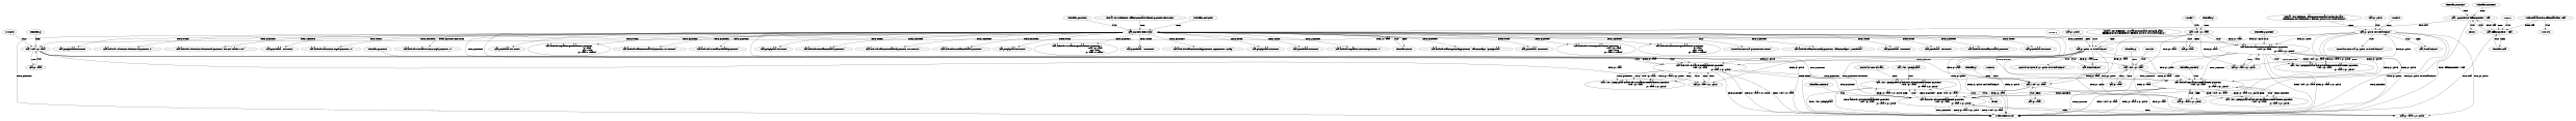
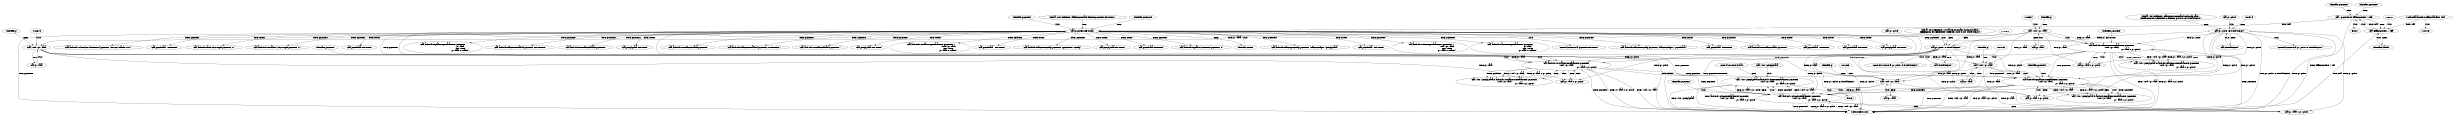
  digraph {
    n1 [label="(Call,*(int *)pReplyData = android::Volume_setParameter(pContext,\n (void *)p->data,\n                                                                 p->data + p->psize))"]
    n2 [label="(Call,android::Volume_setParameter(pContext,\n (void *)p->data,\n                                                                 p->data + p->psize))"]
    n3 [label="(MethodReturn,int)"]
    n4 [label="(Block,)"]
    n5 [label="(Call,p->data + p->psize)"]
    n6 [label="(Call,android::BassBoost_setParameter(pContext,\n (void *)p->data,\n                                                                    p->data + p->psize))"]
    n7 [label="(Call,android::Equalizer_setParameter(pContext,\n (void *)p->data,\n                                                                     p->data + p->psize))"]
    n8 [label="(Call,android::Virtualizer_setParameter(pContext,\n (void *)p->data,\n                                                                       p->data + p->psize))"]
    n9 [label="(Call,p->data + p->psize)"]
    n10 [label="(Call,*(int *)pReplyData = android::BassBoost_setParameter(pContext,\n (void *)p->data,\n                                                                    p->data + p->psize))"]
    n11 [label="(Call,p->data + p->psize)"]
    n12 [label="(Call,*(int *)pReplyData = android::Equalizer_setParameter(pContext,\n (void *)p->data,\n                                                                     p->data + p->psize))"]
    n13 [label="(Call,p->data + p->psize)"]
    n14 [label="(Call,*(int *)pReplyData = android::Virtualizer_setParameter(pContext,\n (void *)p->data,\n                                                                       p->data + p->psize))"]
    n15 [label="(Call,pContext == NULL)"]
    n16 [label="(Call,android::VirtualizerSetStrength(pContext, 0))"]
    n17 [label="(Call,pCmdData == NULL)"]
    n18 [label="(Call,android::Equalizer_getParameter(pContext,\n                                                             p->data,\n                                                             &p->vsize,\n                                                             p->data + voffset))"]
    n19 [label="(Call,android::Effect_setEnabled(pContext, LVM_TRUE))"]
    n20 [label="(Call,android::LvmEffect_disable(pContext))"]
    n21 [label="(Call,pReplyData == NULL)"]
    n22 [label="(Call,android::LvmEffect_enable(pContext))"]
    n23 [label="(Call,android::LvmEffect_enable(pContext))"]
    n24 [label="(Call,android::Effect_setEnabled(pContext, LVM_FALSE))"]
    n25 [label="(Call,android::LvmEffect_disable(pContext))"]
    n26 [label="(Call,pReplyData == NULL)"]
    n27 [label="(Call,android::Virtualizer_getParameter(pContext,\n                                                               (void *)p->data,\n                                                               &p->vsize,\n                                                               p->data + voffset))"]
    n28 [label="(Call,pCmdData    == NULL)"]
    n29 [label="(Call,android::Effect_setConfig(pContext, &pContext->config))"]
    n30 [label="(Call,pReplyData == NULL)"]
    n31 [label="(Call,pCmdData == NULL)"]
    n32 [label="(Call,android::EqualizerSetPreset(pContext, 0))"]
    n33 [label="(Identifier,NULL)"]
    n34 [label="(Call,android::Effect_getConfig(pContext, (effect_config_t *)pReplyData))"]
    n35 [label="(Call,pCmdData   == NULL)"]
    n36 [label="(Call,android::Volume_getParameter(pContext,\n                                                          (void *)p->data,\n                                                          &p->vsize,\n                                                          p->data + voffset))"]
    n37 [label="(Call,android::BassBoost_getParameter(pContext,\n                                                             p->data,\n                                                             &p->vsize,\n                                                             p->data + voffset))"]
    n38 [label="(ControlStructure,if (pContext == NULL))"]
    n39 [label="(Call,android::Effect_setConfig(pContext, (effect_config_t *) pCmdData))"]
    n40 [label="(Call,pCmdData   == NULL)"]
    n41 [label="(Call,pCmdData   == NULL)"]
    n42 [label="(Call,pCmdData == NULL)"]
    n43 [label="(Call,pReplyData == NULL)"]
-   n44 [label="(Call,android::VolumeSetVolumeLevel(pContext, 0))"]
    n45 [label="(Call,android::VolumeSetVolumeLevel(pContext, (int16_t)(maxdB*100)))"]
    n46 [label="(Call,pCmdData   == NULL)"]
    n47 [label="(Call,android::BassSetStrength(pContext, 0))"]
    n48 [label="(Call,* pContext = (EffectContext *) self)"]
    n49 [label="(Call,(EffectContext *) self)"]
    n50 [label="(Block,)"]
-   n51 [label="(Identifier,self)"]
+   n51 [label="(Identifier,handle)"]
    n52 [label="(MethodParameterIn,effect_handle_t  self)"]
    1000109
    n54 [label="(Call,(void *)p->data)"]
    n55 [label="(Call,(void *)p->data)"]
    n56 [label="(Call,(void *)p->data)"]
    n57 [label="(Call,(void *)p->data)"]
    n58 [label="(Call,p->data)"]
    n59 [label="(Call,p->data)"]
    n60 [label="(Call,p->data)"]
    n61 [label="(Call,p->data)"]
    n62 [label="(Call,p->psize != sizeof(int32_t))"]
    n63 [label="(Call,p->psize != sizeof(int32_t))"]
    n64 [label="(Call,sizeof(int32_t))"]
    n65 [label="(ControlStructure,if (p->psize != sizeof(int32_t)))"]
    n66 [label="(Call,sizeof(int32_t))"]
    n67 [label="(ControlStructure,if (p->psize != sizeof(int32_t)))"]
    n68 [label="(Literal,\"\tLVM_ERROR : BassBoost_command cmdCode Case: \"\n \"EFFECT_CMD_SET_PARAM: ERROR, psize is not sizeof(int32_t)\")"]
    n69 [label="(Call,*(int *)pReplyData)"]
    n70 [label="(Identifier,p)"]
    n71 [label="(ControlStructure,break;)"]
    n72 [label="(Identifier,pContext)"]
    n73 [label="(Identifier,pContext)"]
    n74 [label="(Identifier,pContext)"]
    n75 [label="(Identifier,pContext)"]
    n76 [label="(Call,p->psize)"]
    n77 [label="(Identifier,pContext)"]
    n78 [label="(Identifier,p)"]
    n79 [label="(Identifier,p)"]
    n80 [label="(Literal,\"\tLVM_ERROR : Virtualizer_command cmdCode Case: \"\n \"EFFECT_CMD_SET_PARAM: ERROR, psize is not sizeof(int32_t)\")"]
    n81 [label="(Literal,\"\tLVM_ERROR : Effect_command ERROR pContext == NULL\")"]
    n82 [label="(Identifier,pContext)"]
    n83 [label="(Call,p->psize)"]
    n84 [label="(Identifier,cmdCode)"]
    n85 [label="(Identifier,pContext)"]
    n86 [label="(Identifier,p)"]
    1000121
    1000584
    1000579
    1000675
    1000670
    1000739
    1000803
    n1 -> n2 [label="CFG: "]
    n1 -> n3 [label="DDG: *(int *)pReplyData"]
    n1 -> n3 [label="DDG: android::Volume_setParameter(pContext,\n (void *)p->data,\n                                                                 p->data + p->psize)"]
    n1 -> n4 [label="AST: "]
    n2 -> n1 [label="AST: "]
    n2 -> n1 [label="DDG: pContext"]
    n2 -> n1 [label="DDG: (void *)p->data"]
    n2 -> n1 [label="DDG: p->data + p->psize"]
    n2 -> n3 [label="DDG: p->data + p->psize"]
    n2 -> n3 [label="DDG: (void *)p->data"]
    n2 -> n3 [label="DDG: pContext"]
    n2 -> n5 [label="CFG: "]
    n5 -> n2 [label="AST: "]
    n6 -> n2 [label="DDG: pContext"]
    n6 -> n3 [label="DDG: (void *)p->data"]
    n6 -> n3 [label="DDG: p->data + p->psize"]
    n6 -> n3 [label="DDG: pContext"]
    n6 -> n7 [label="DDG: pContext"]
    n6 -> n8 [label="DDG: pContext"]
    n6 -> n9 [label="CFG: "]
    n6 -> n10 [label="AST: "]
    n6 -> n10 [label="DDG: pContext"]
    n6 -> n10 [label="DDG: (void *)p->data"]
    n6 -> n10 [label="DDG: p->data + p->psize"]
    n7 -> n2 [label="DDG: pContext"]
    n7 -> n3 [label="DDG: (void *)p->data"]
    n7 -> n3 [label="DDG: p->data + p->psize"]
    n7 -> n3 [label="DDG: pContext"]
    n7 -> n11 [label="CFG: "]
    n7 -> n12 [label="AST: "]
    n7 -> n12 [label="DDG: pContext"]
    n7 -> n12 [label="DDG: (void *)p->data"]
    n7 -> n12 [label="DDG: p->data + p->psize"]
    n8 -> n2 [label="DDG: pContext"]
    n8 -> n3 [label="DDG: p->data + p->psize"]
    n8 -> n3 [label="DDG: (void *)p->data"]
    n8 -> n3 [label="DDG: pContext"]
    n8 -> n7 [label="DDG: pContext"]
    n8 -> n13 [label="CFG: "]
    n8 -> n14 [label="AST: "]
    n8 -> n14 [label="DDG: pContext"]
    n8 -> n14 [label="DDG: (void *)p->data"]
    n8 -> n14 [label="DDG: p->data + p->psize"]
    n9 -> n6 [label="AST: "]
    n10 -> n6 [label="CFG: "]
    n11 -> n7 [label="AST: "]
    n12 -> n7 [label="CFG: "]
    n13 -> n8 [label="AST: "]
    n14 -> n8 [label="CFG: "]
    n15 -> n2 [label="DDG: pContext"]
    n15 -> n3 [label="DDG: NULL"]
    n15 -> n3 [label="DDG: pContext == NULL"]
    n15 -> n3 [label="DDG: pContext"]
    n15 -> n6 [label="DDG: pContext"]
    n15 -> n7 [label="DDG: pContext"]
    n15 -> n8 [label="DDG: pContext"]
-   n15 -> n16 [label="DDG: pContext == NULL"]
+   n15 -> n16 [label="DDG: pContext"]
    n15 -> n17 [label="DDG: NULL"]
    n15 -> n18 [label="DDG: pContext"]
    n15 -> n19 [label="DDG: pContext"]
    n15 -> n20 [label="DDG: pContext"]
    n15 -> n21 [label="DDG: NULL"]
    n15 -> n22 [label="DDG: pContext"]
    n15 -> n23 [label="DDG: pContext"]
    n15 -> n24 [label="DDG: pContext"]
    n15 -> n25 [label="DDG: pContext"]
    n15 -> n26 [label="DDG: NULL"]
    n15 -> n27 [label="DDG: pContext"]
    n15 -> n28 [label="DDG: NULL"]
    n15 -> n29 [label="DDG: pContext"]
    n15 -> n30 [label="DDG: NULL"]
    n15 -> n31 [label="DDG: NULL"]
    n15 -> n32 [label="DDG: pContext"]
    n15 -> n33 [label="CFG: "]
    n15 -> n34 [label="DDG: pContext"]
    n15 -> n35 [label="DDG: NULL"]
    n15 -> n36 [label="DDG: pContext"]
    n15 -> n37 [label="DDG: pContext"]
    n15 -> n38 [label="AST: "]
    n15 -> n39 [label="DDG: pContext"]
    n15 -> n40 [label="DDG: NULL"]
    n15 -> n41 [label="DDG: NULL"]
    n15 -> n42 [label="DDG: NULL"]
    n15 -> n43 [label="DDG: NULL"]
-   n15 -> n44 [label="DDG: pContext"]
    n15 -> n45 [label="DDG: pContext"]
    n15 -> n46 [label="DDG: NULL"]
    n15 -> n47 [label="DDG: pContext"]
    n33 -> n15 [label="AST: "]
    n48 -> n3 [label="DDG: (EffectContext *) self"]
    n48 -> n15 [label="DDG: self"]
    n48 -> n49 [label="CFG: "]
    n48 -> n50 [label="AST: "]
    n49 -> n3 [label="DDG: self"]
    n49 -> n48 [label="AST: "]
    n49 -> n48 [label="DDG: self"]
    n49 -> n51 [label="CFG: "]
    n51 -> n49 [label="AST: "]
    n52 -> n49 [label="DDG: self"]
    n52 -> 1000109 [label="AST: "]
    n54 -> n6 [label="AST: "]
    n54 -> n6 [label="DDG: p->data"]
    n54 -> n9 [label="DDG: p->data"]
    n54 -> n55 [label="DDG: p->data"]
    n54 -> n56 [label="DDG: p->data"]
    n54 -> n57 [label="DDG: p->data"]
    n54 -> n58 [label="CFG: "]
    n55 -> n8 [label="AST: "]
    n55 -> n8 [label="DDG: p->data"]
    n55 -> n13 [label="DDG: p->data"]
    n55 -> n56 [label="DDG: p->data"]
    n55 -> n57 [label="DDG: p->data"]
    n55 -> n59 [label="CFG: "]
    n56 -> n7 [label="AST: "]
    n56 -> n7 [label="DDG: p->data"]
    n56 -> n11 [label="DDG: p->data"]
    n56 -> n57 [label="DDG: p->data"]
    n56 -> n60 [label="CFG: "]
    n57 -> n2 [label="AST: "]
    n57 -> n2 [label="DDG: p->data"]
    n57 -> n5 [label="DDG: p->data"]
    n57 -> n61 [label="CFG: "]
    n58 -> n54 [label="AST: "]
    n59 -> n55 [label="AST: "]
    n60 -> n56 [label="AST: "]
    n61 -> n57 [label="AST: "]
    n62 -> n2 [label="DDG: p->psize"]
    n62 -> n3 [label="DDG: p->psize"]
    n62 -> n3 [label="DDG: p->psize != sizeof(int32_t)"]
    n62 -> n5 [label="DDG: p->psize"]
    n62 -> n6 [label="DDG: p->psize"]
    n62 -> n7 [label="DDG: p->psize"]
    n62 -> n9 [label="DDG: p->psize"]
    n62 -> n11 [label="DDG: p->psize"]
    n62 -> n63 [label="DDG: p->psize"]
    n62 -> n64 [label="CFG: "]
    n62 -> n65 [label="AST: "]
    n63 -> n2 [label="DDG: p->psize"]
    n63 -> n3 [label="DDG: p->psize"]
    n63 -> n3 [label="DDG: p->psize != sizeof(int32_t)"]
    n63 -> n5 [label="DDG: p->psize"]
    n63 -> n7 [label="DDG: p->psize"]
    n63 -> n8 [label="DDG: p->psize"]
    n63 -> n11 [label="DDG: p->psize"]
    n63 -> n13 [label="DDG: p->psize"]
    n63 -> n66 [label="CFG: "]
    n63 -> n67 [label="AST: "]
    n64 -> n62 [label="AST: "]
    n66 -> n63 [label="AST: "]
    n68 -> n62 [label="CFG: "]
    n69 -> n1 [label="AST: "]
    n70 -> n55 [label="CFG: "]
    n71 -> n1 [label="CFG: "]
    n72 -> n15 [label="AST: "]
    n73 -> n2 [label="AST: "]
    n74 -> n48 [label="AST: "]
    n75 -> n7 [label="AST: "]
    n76 -> n63 [label="AST: "]
    n77 -> n48 [label="CFG: "]
    n78 -> n57 [label="CFG: "]
    n79 -> n56 [label="CFG: "]
    n80 -> n63 [label="CFG: "]
    n81 -> n15 [label="CFG: "]
    n82 -> n6 [label="AST: "]
    n83 -> n62 [label="AST: "]
    n84 -> n15 [label="CFG: "]
    n85 -> n8 [label="AST: "]
    n86 -> n54 [label="CFG: "]
    1000121 -> n49 [label="AST: "]
    1000584 -> n54 [label="AST: "]
    1000579 -> n62 [label="CFG: "]
    1000675 -> n55 [label="AST: "]
    1000670 -> n63 [label="CFG: "]
    1000739 -> n56 [label="AST: "]
    1000803 -> n57 [label="AST: "]
  }
